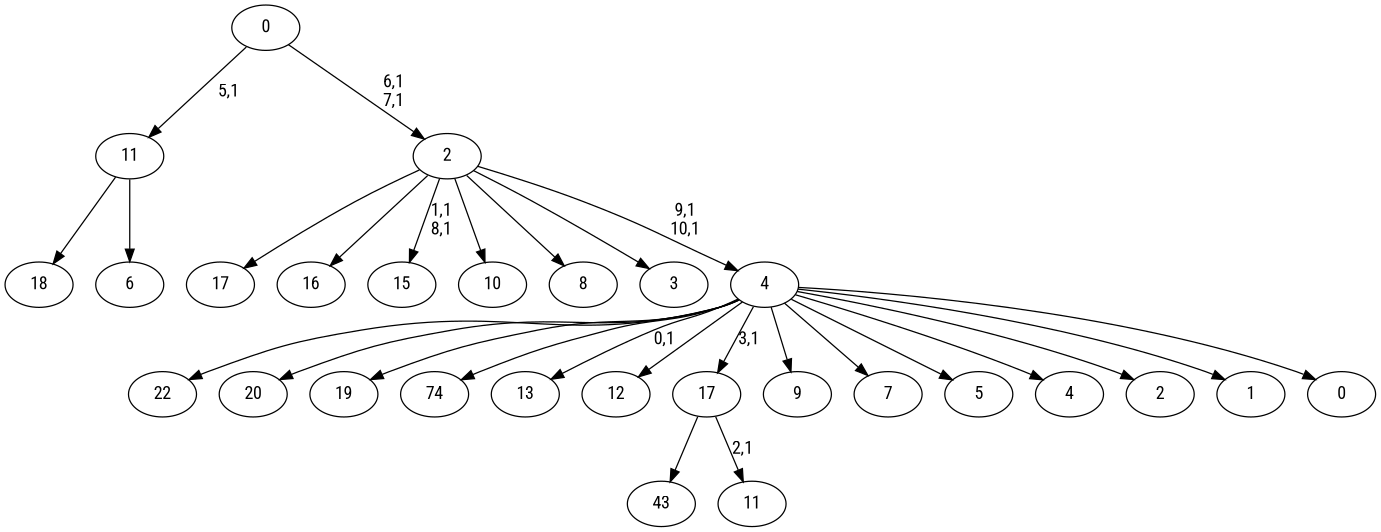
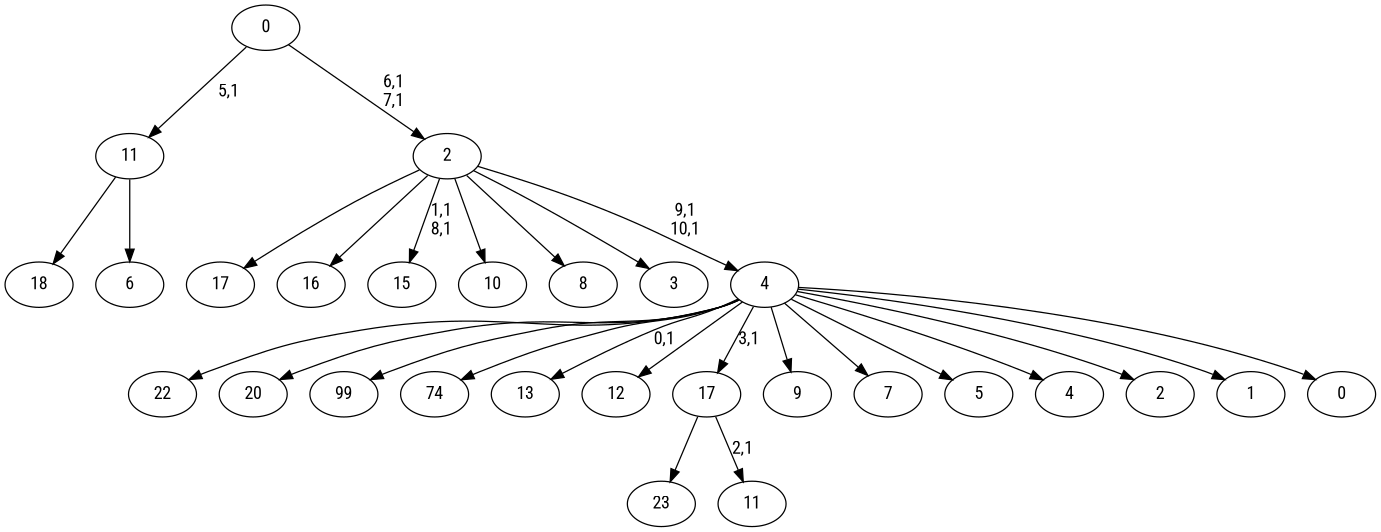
  digraph {
    fontname="Roboto Condensed"
    node [fontname="Roboto Condensed"]
    edge [fontname="Roboto Condensed"]
-   n1 [label=43]
+   n1 [label=23]
    n2 [label=22]
    n3 [label=20]
-   n4 [label=19]
+   n4 [label=99]
    n5 [label=18]
    n6 [label=17]
    n7 [label=16]
    n8 [label=15]
    n9 [label=74]
    n10 [label=13]
    n11 [label=12]
    n12 [label=11]
    17
    n14 [label=10]
    n15 [label=9]
    n16 [label=8]
    n17 [label=7]
    n18 [label=6]
    11
    n20 [label=5]
    n21 [label=4]
    n22 [label=3]
    n23 [label=2]
    n24 [label=1]
    n25 [label=0]
    4
    2
    0
    17 -> n1
    17 -> n12 [label="2,1"]
    11 -> n5
    11 -> n18
    4 -> n2
    4 -> n3
    4 -> n4
    4 -> n9
    4 -> n10 [label="0,1"]
    4 -> n11
    4 -> 17 [label="3,1"]
    4 -> n15
    4 -> n17
    4 -> n20
    4 -> n21
    4 -> n23
    4 -> n24
    4 -> n25
    2 -> n6
    2 -> n7
    2 -> n8 [label="1,1\n8,1"]
    2 -> n14
    2 -> n16
    2 -> n22
    2 -> 4 [label="9,1\n10,1"]
    0 -> 11 [label="5,1"]
    0 -> 2 [label="6,1\n7,1"]
  }
